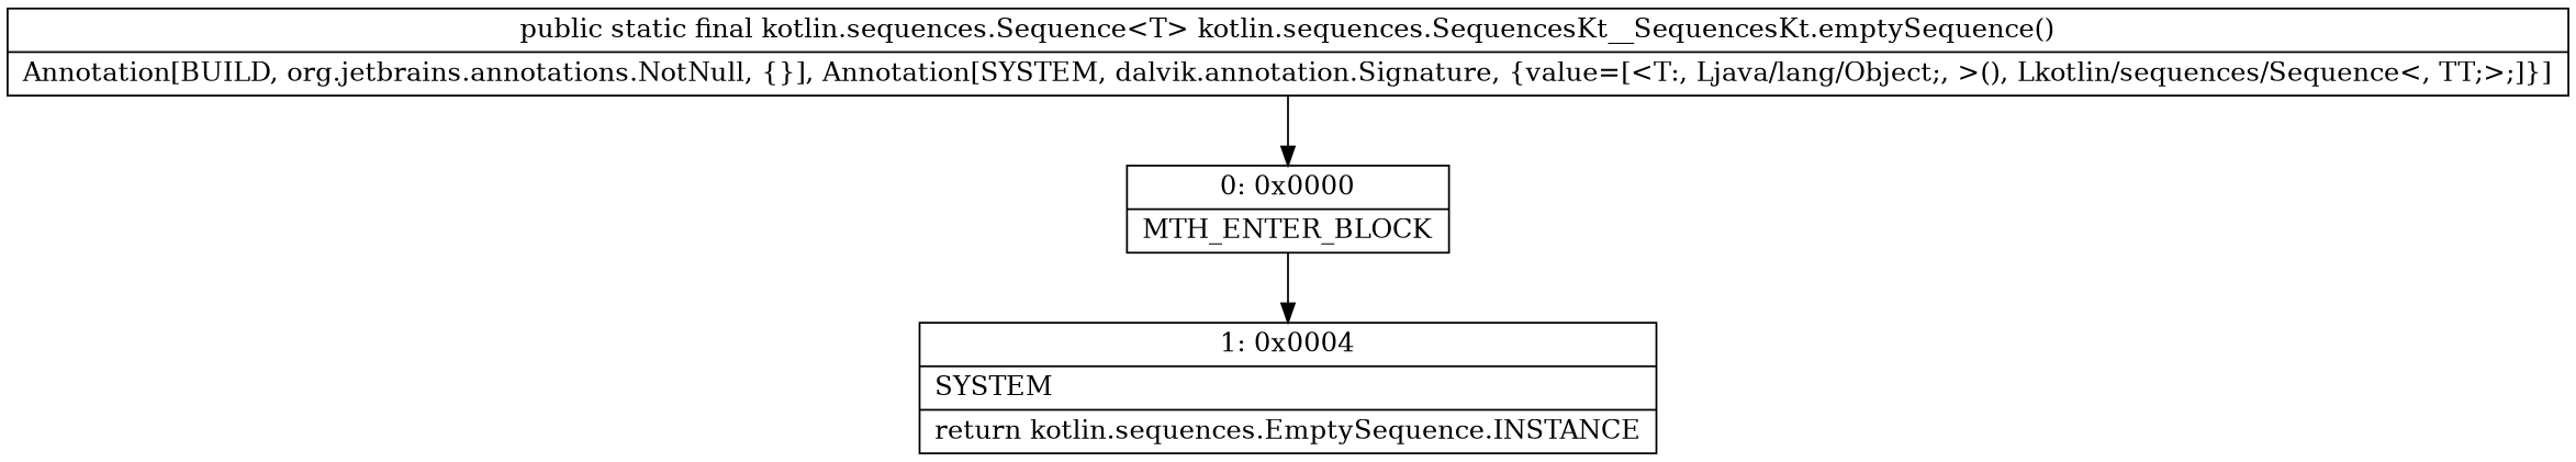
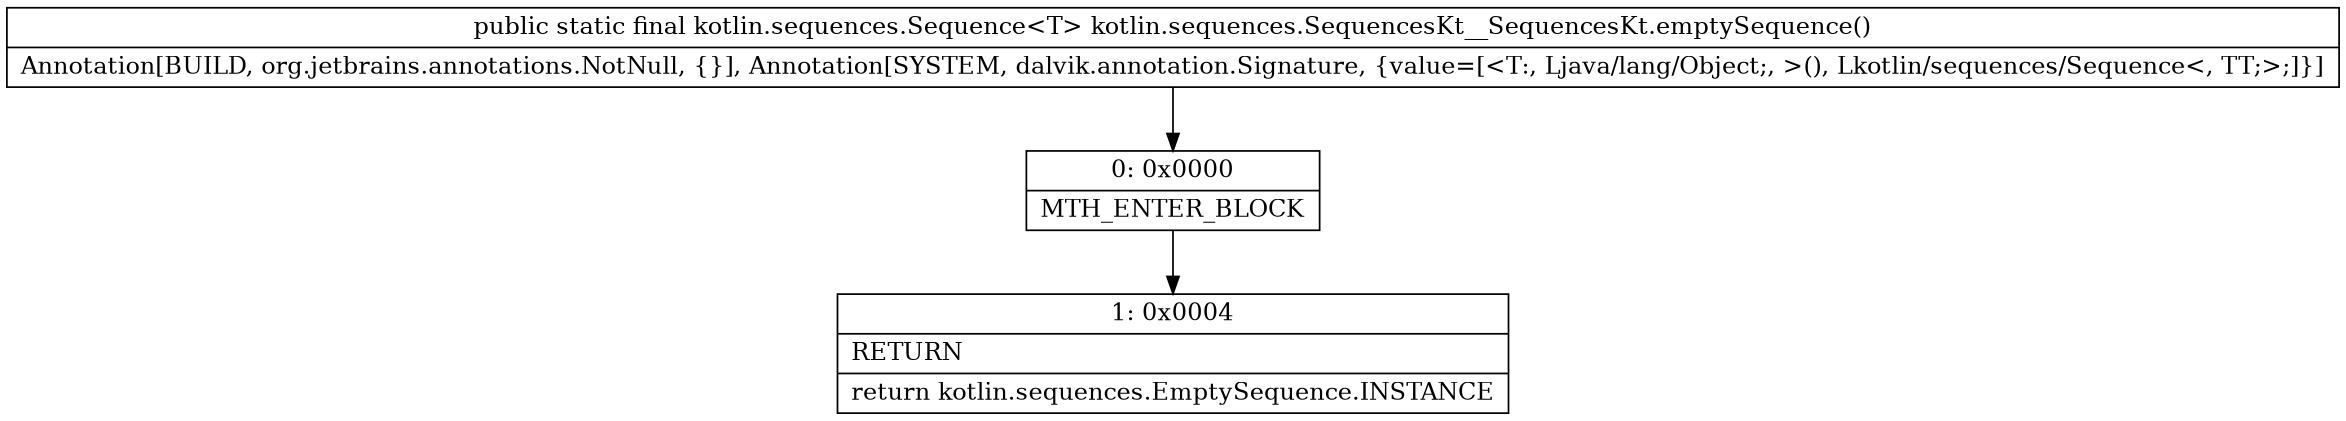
  digraph {
    node [shape=record]
    n1 [label="{0\:\ 0x0000|MTH_ENTER_BLOCK\l}"]
-   n2 [label="{1\:\ 0x0004|SYSTEM\l|return kotlin.sequences.EmptySequence.INSTANCE\l}"]
+   n2 [label="{1\:\ 0x0004|RETURN\l|return kotlin.sequences.EmptySequence.INSTANCE\l}"]
    n3 [label="{public static final kotlin.sequences.Sequence\<T\> kotlin.sequences.SequencesKt__SequencesKt.emptySequence()  | Annotation[BUILD, org.jetbrains.annotations.NotNull, \{\}], Annotation[SYSTEM, dalvik.annotation.Signature, \{value=[\<T:, Ljava\/lang\/Object;, \>(), Lkotlin\/sequences\/Sequence\<, TT;\>;]\}]\l}"]
    n1 -> n2
    n3 -> n1
  }
